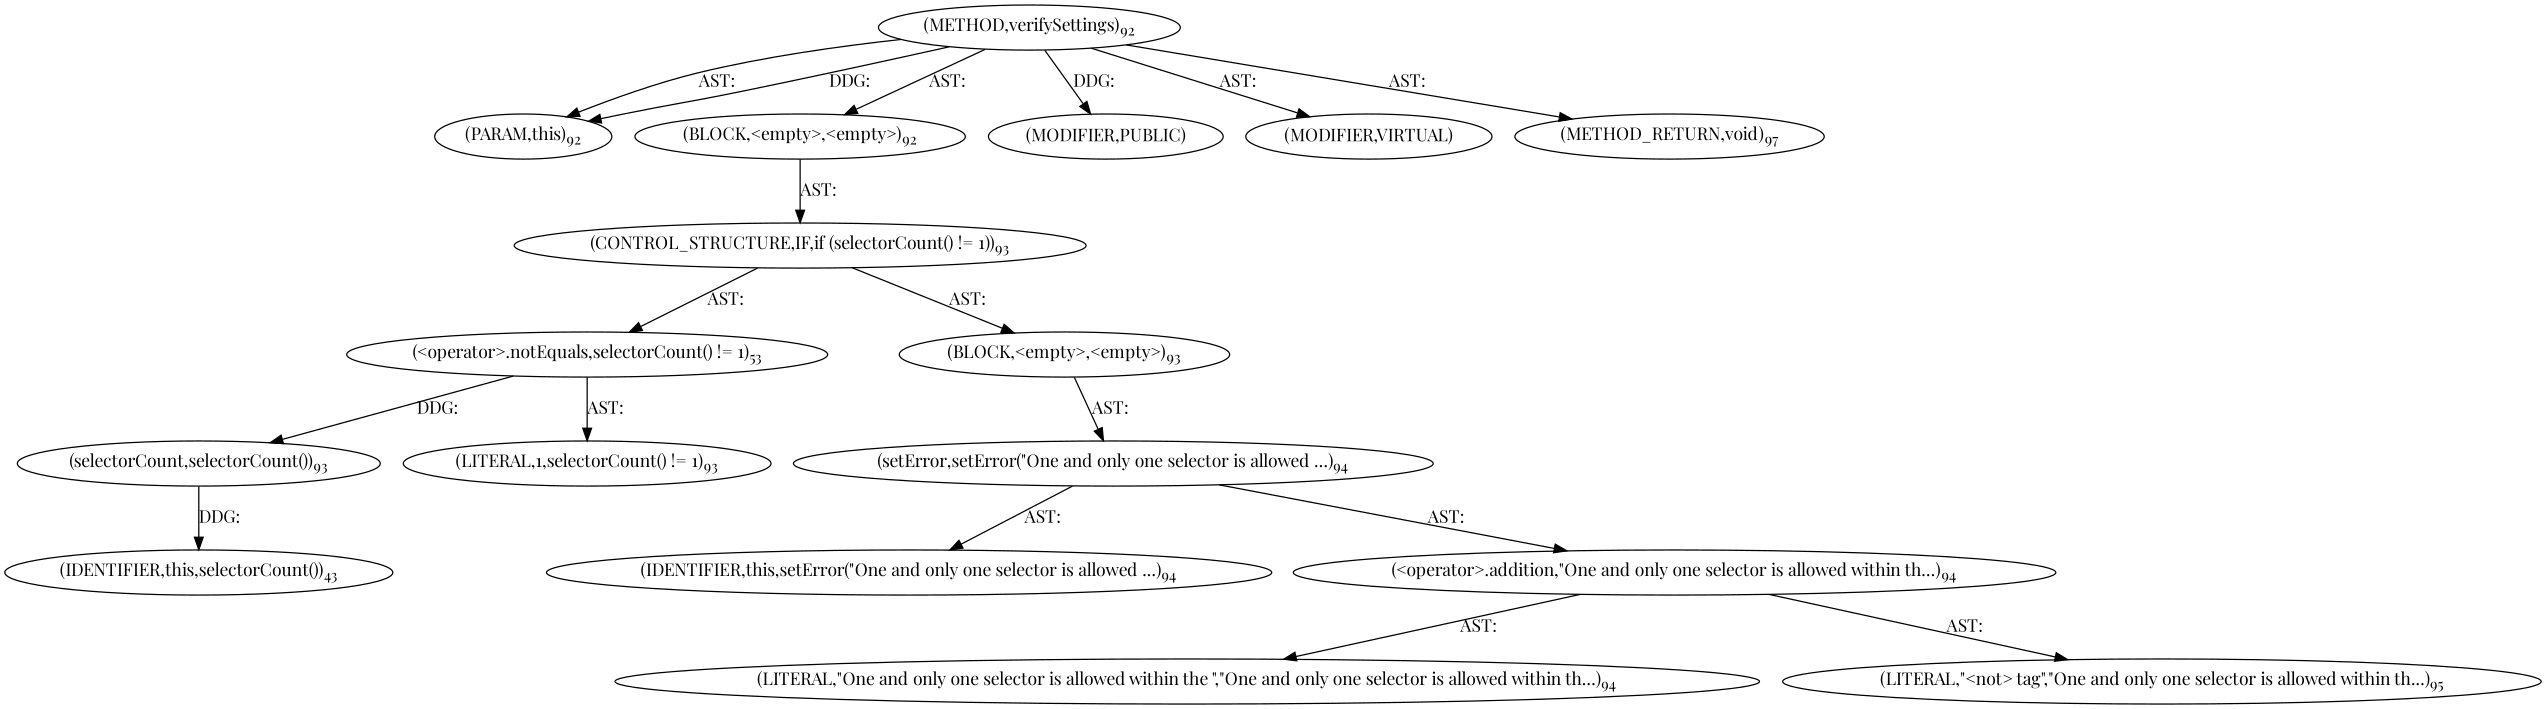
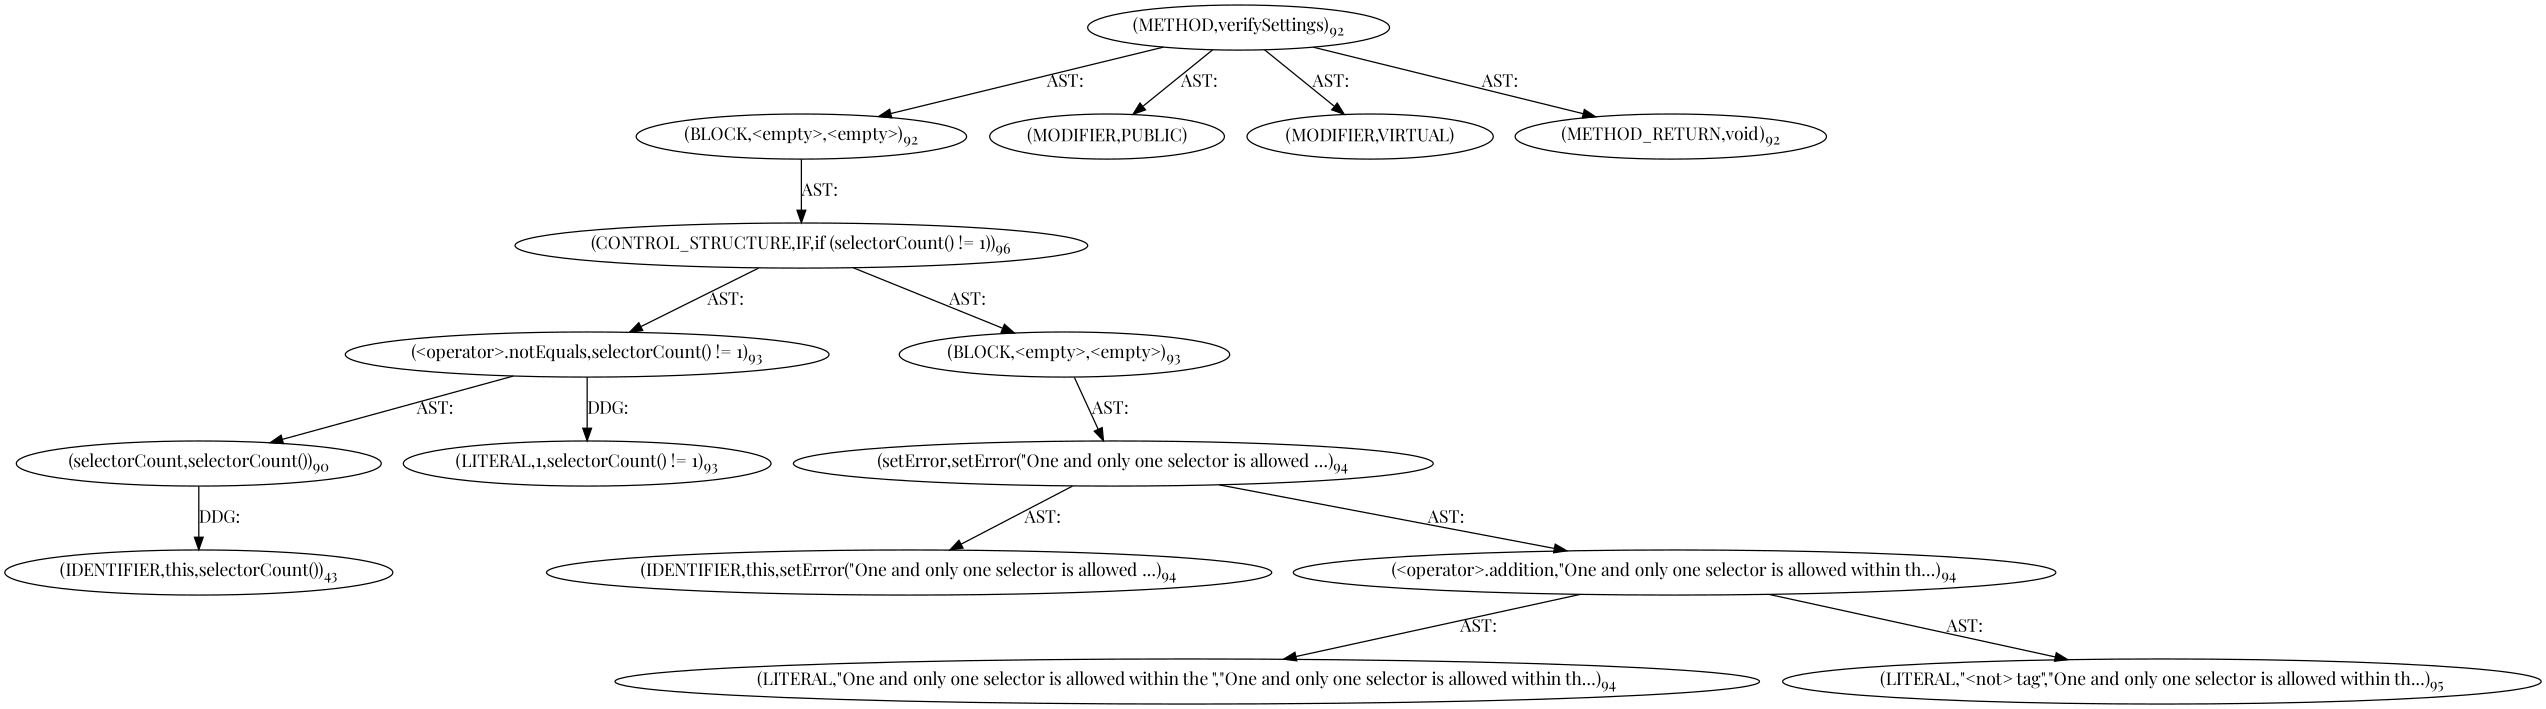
  digraph {
    fontname="Playfair Display"
    node [fontname="Playfair Display"]
    edge [fontname="Playfair Display"]
    n1 [label=<(METHOD,verifySettings)<SUB>92</SUB>>]
-   n2 [label=<(PARAM,this)<SUB>92</SUB>>]
    n3 [label=<(BLOCK,&lt;empty&gt;,&lt;empty&gt;)<SUB>92</SUB>>]
    n4 [label=<(MODIFIER,PUBLIC)>]
    n5 [label=<(MODIFIER,VIRTUAL)>]
-   n6 [label=<(METHOD_RETURN,void)<SUB>97</SUB>>]
-   n7 [label=<(CONTROL_STRUCTURE,IF,if (selectorCount() != 1))<SUB>93</SUB>>]
-   n8 [label=<(&lt;operator&gt;.notEquals,selectorCount() != 1)<SUB>53</SUB>>]
+   n6 [label=<(METHOD_RETURN,void)<SUB>92</SUB>>]
+   n7 [label=<(CONTROL_STRUCTURE,IF,if (selectorCount() != 1))<SUB>96</SUB>>]
+   n8 [label=<(&lt;operator&gt;.notEquals,selectorCount() != 1)<SUB>93</SUB>>]
    n9 [label=<(BLOCK,&lt;empty&gt;,&lt;empty&gt;)<SUB>93</SUB>>]
-   n10 [label=<(selectorCount,selectorCount())<SUB>93</SUB>>]
+   n10 [label=<(selectorCount,selectorCount())<SUB>90</SUB>>]
    n11 [label=<(LITERAL,1,selectorCount() != 1)<SUB>93</SUB>>]
    n12 [label=<(setError,setError(&quot;One and only one selector is allowed ...)<SUB>94</SUB>>]
    n13 [label=<(IDENTIFIER,this,selectorCount())<SUB>43</SUB>>]
    n14 [label=<(IDENTIFIER,this,setError(&quot;One and only one selector is allowed ...)<SUB>94</SUB>>]
    n15 [label=<(&lt;operator&gt;.addition,&quot;One and only one selector is allowed within th...)<SUB>94</SUB>>]
    n16 [label=<(LITERAL,&quot;One and only one selector is allowed within the &quot;,&quot;One and only one selector is allowed within th...)<SUB>94</SUB>>]
    n17 [label=<(LITERAL,&quot;&lt;not&gt; tag&quot;,&quot;One and only one selector is allowed within th...)<SUB>95</SUB>>]
-   n1 -> n2 [label="AST: "]
-   n1 -> n2 [label="DDG: "]
    n1 -> n3 [label="AST: "]
-   n1 -> n4 [label="DDG: "]
+   n1 -> n4 [label="AST: "]
    n1 -> n5 [label="AST: "]
    n1 -> n6 [label="AST: "]
    n3 -> n7 [label="AST: "]
    n7 -> n8 [label="AST: "]
    n7 -> n9 [label="AST: "]
-   n8 -> n10 [label="DDG: "]
-   n8 -> n11 [label="AST: "]
+   n8 -> n10 [label="AST: "]
+   n8 -> n11 [label="DDG: "]
    n9 -> n12 [label="AST: "]
    n10 -> n13 [label="DDG: "]
    n12 -> n14 [label="AST: "]
    n12 -> n15 [label="AST: "]
    n15 -> n16 [label="AST: "]
    n15 -> n17 [label="AST: "]
  }
